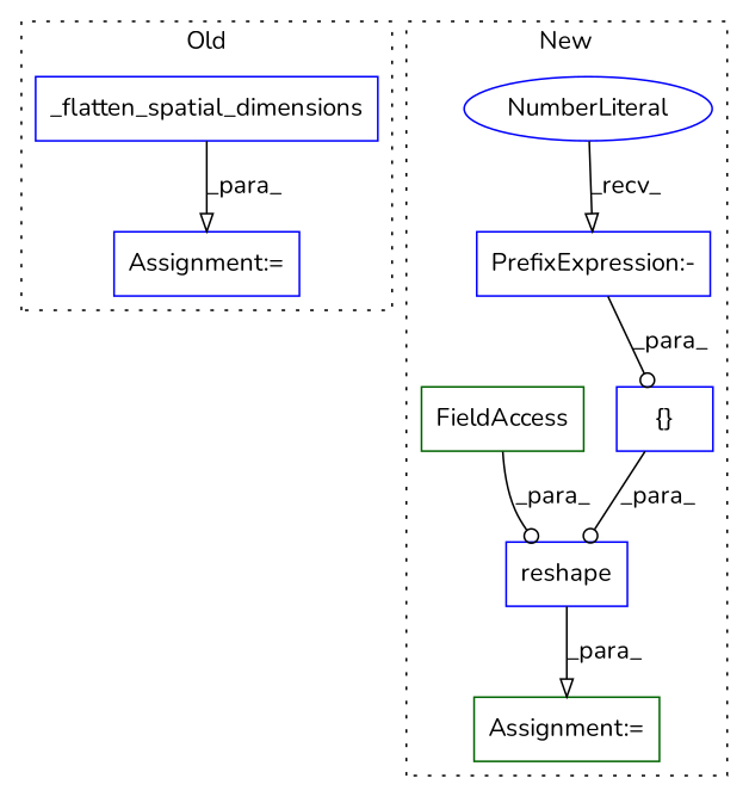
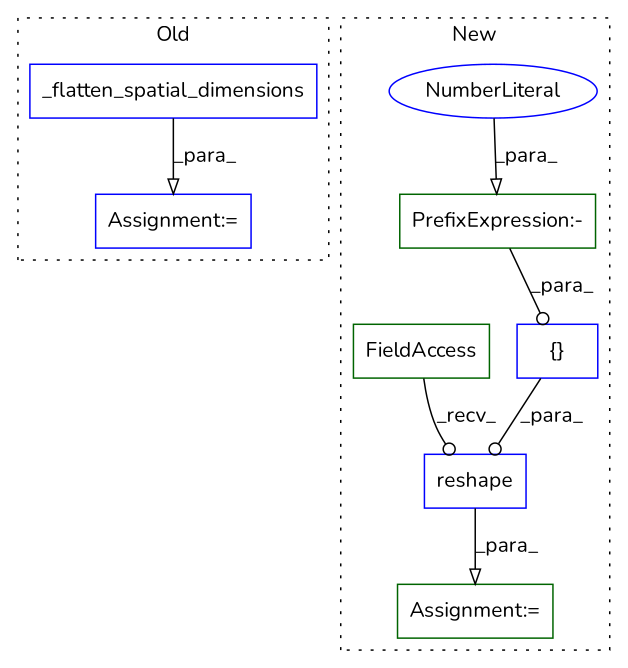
  digraph {
    fontname=Nunito
    node [a=32 color=blue fontname=Nunito l=1 shape=box]
    edge [arrowhead=onormal fontname=Nunito]
    n1 [l="28,1" label=_flatten_spatial_dimensions s="8396,8442"]
    n2 [a=7 label="Assignment:=" s=8395]
    n3 [a=4 l="1,1" label="{}" s="8818,8821"]
-   n4 [a=38 label="PrefixExpression:-" s=8819]
+   n4 [a=38 color=darkgreen label="PrefixExpression:-" s=8819]
    n5 [a=34 label=NumberLiteral s=8820 shape=ellipse]
    n6 [l="8,1" label=reshape s="8791,8822"]
    n7 [a=22 color=darkgreen l=10 label=FieldAccess s=8770]
    n8 [a=7 color=darkgreen label="Assignment:=" s=8643]
    subgraph cluster_1 {
      label=Old
      style=dotted
      n1
      n2
    }
    subgraph cluster_2 {
      label=New
      style=dotted
      n3
      n4
      n5
      n6
      n7
      n8
    }
    n1 -> n2 [label=_para_]
    n3 -> n6 [arrowhead=odot label=_para_]
    n4 -> n3 [arrowhead=odot label=_para_]
-   n5 -> n4 [label=_recv_]
+   n5 -> n4 [label=_para_]
    n6 -> n8 [label=_para_]
-   n7 -> n6 [arrowhead=odot label=_para_]
+   n7 -> n6 [arrowhead=odot label=_recv_]
  }
